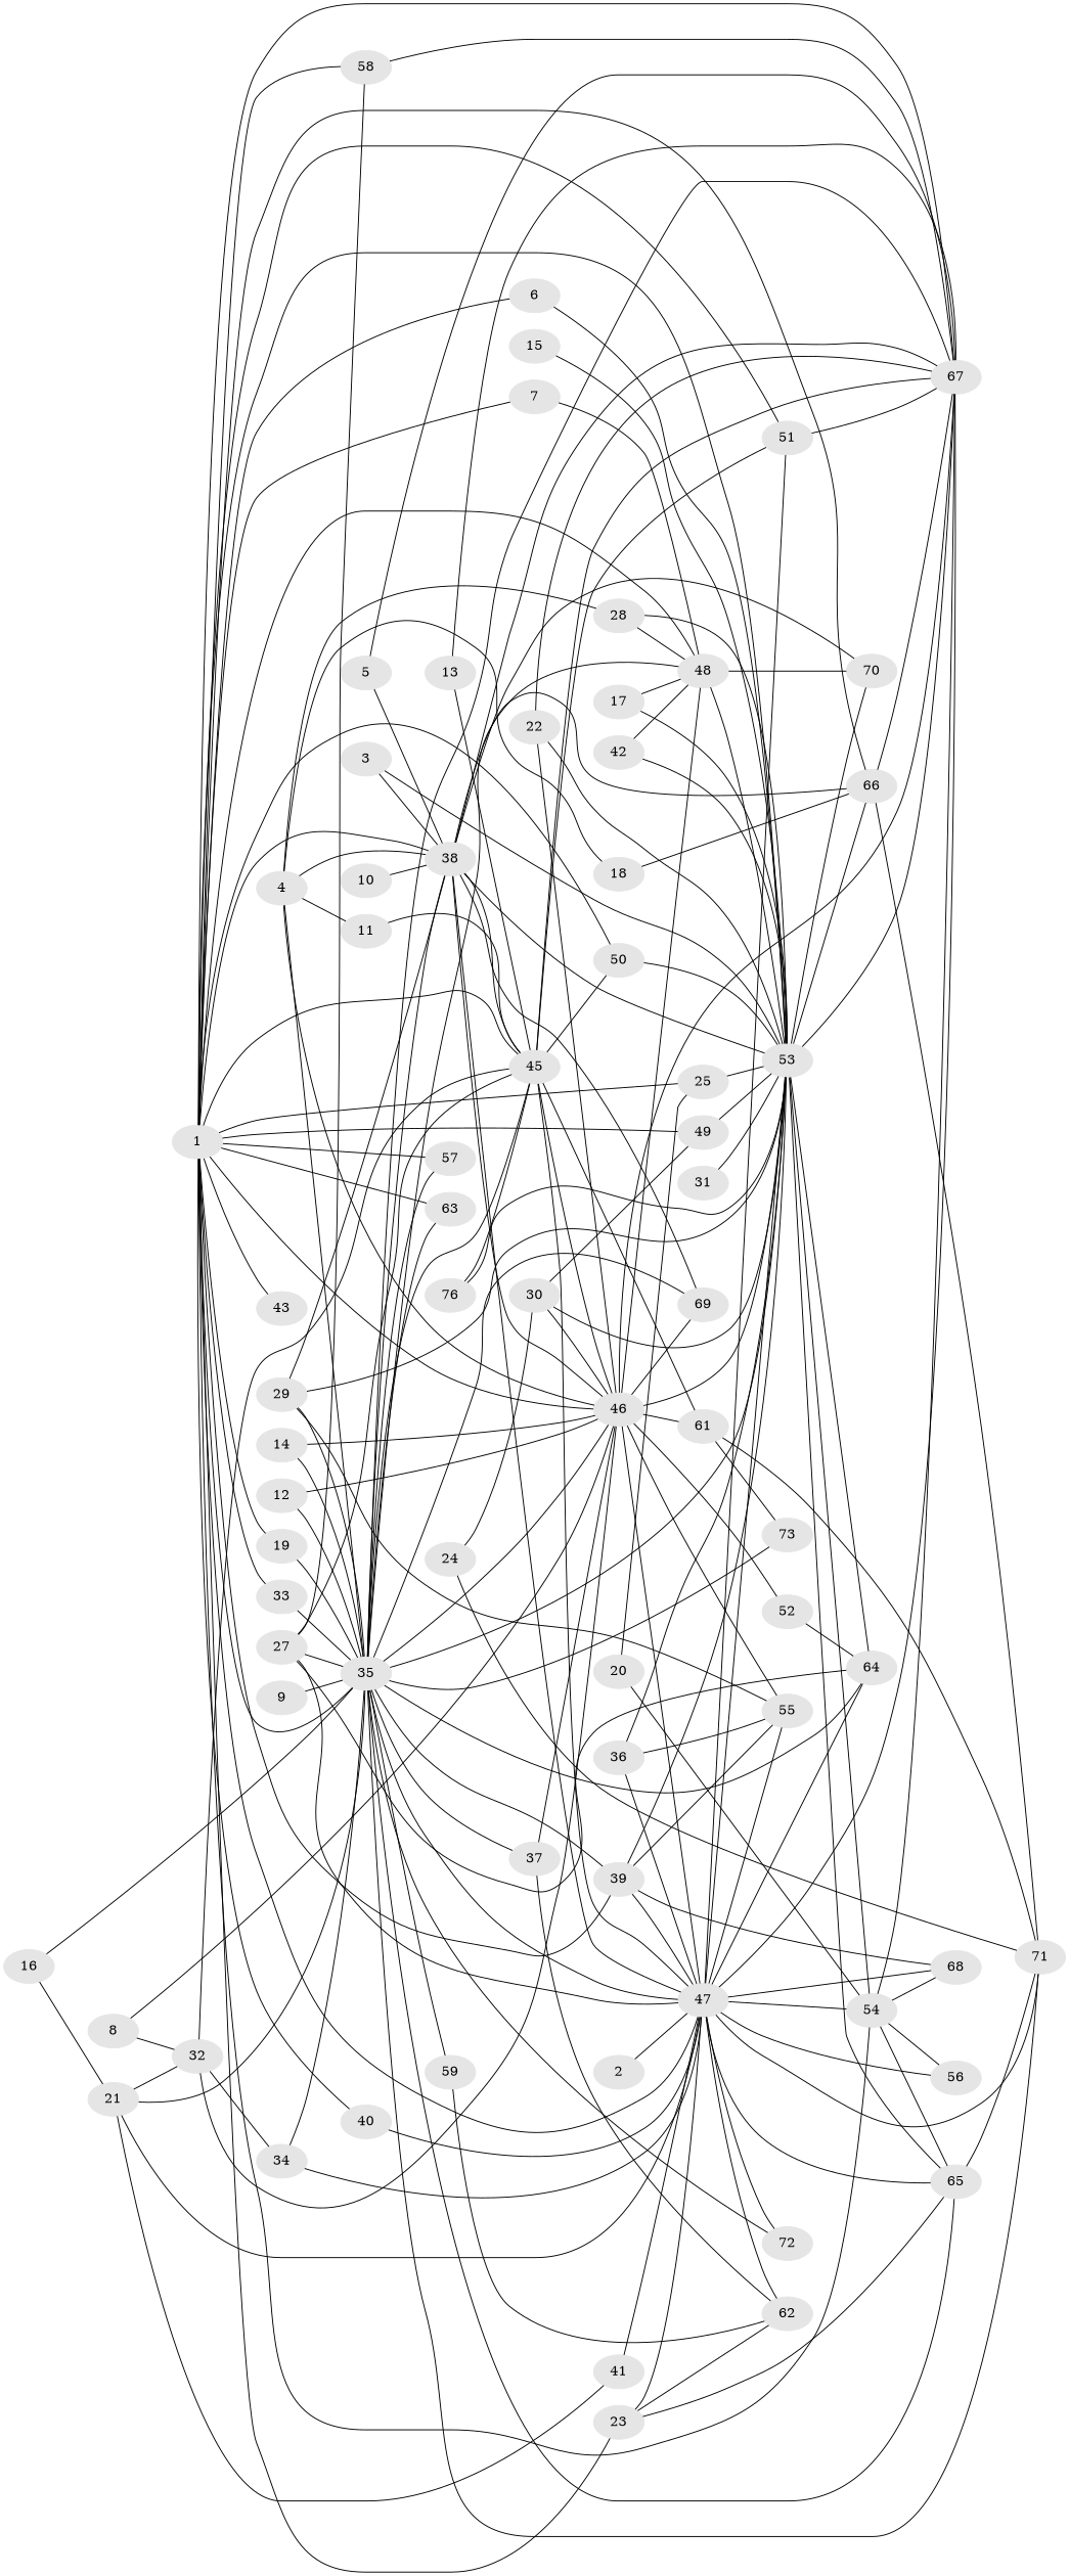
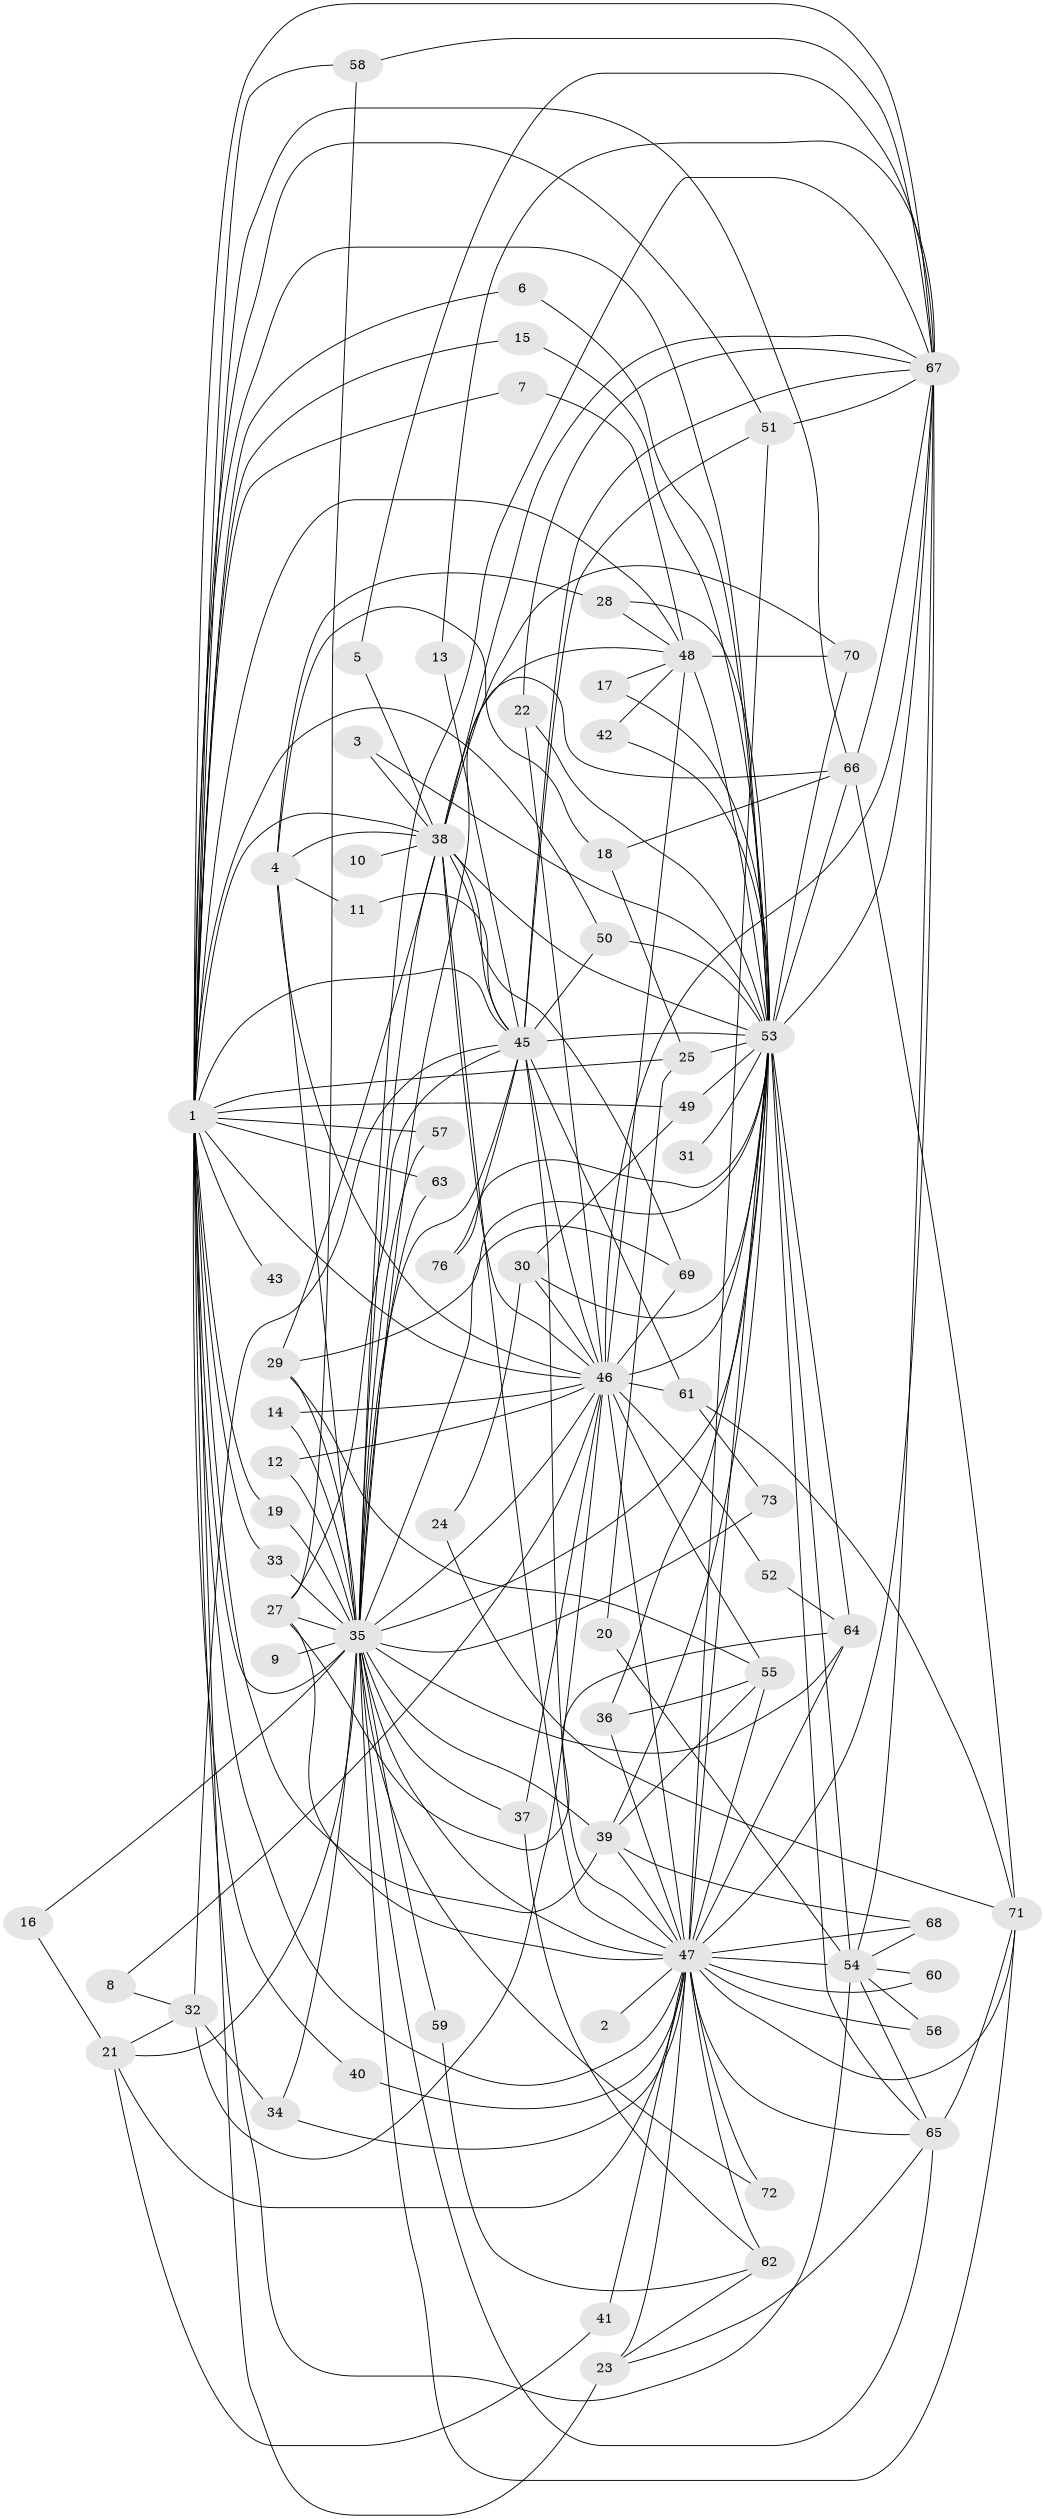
  graph {
    rankdir=LR
    node [color=gray90 style=filled]
    edge [weight=1.0]
    1
    6
    7
    15
    19
    23
    25
    33
    35
    38
    39
    40
    43
    45
    46
    47
    48
    49
    50
    51
    53
    54
    57
    58
    63
    66
    67
    62
    65
    71
    64
    37
    59
    69
    72
    73
    70
    55
    68
    61
    52
    56
+   60
    2
    3
    4
    11
    18
    28
    5
    8
    32
    34
    9
    10
    12
    13
    14
    16
    21
    41
    17
    20
    22
    24
    30
    n67 [label=76]
    27
    29
    31
    36
    42
    1 -- 6
    1 -- 7
+   1 -- 15
    1 -- 19
    1 -- 23
    1 -- 25
    1 -- 33
    1 -- 35 [weight=4.0]
    1 -- 38 [weight=2.0]
    1 -- 39
    1 -- 40
    1 -- 43
    1 -- 45 [weight=2.0]
    1 -- 46 [weight=3.0]
    1 -- 47 [weight=2.0]
    1 -- 48
    1 -- 49
    1 -- 50
    1 -- 51
    1 -- 53 [weight=2.0]
    1 -- 54
    1 -- 57
    1 -- 58
    1 -- 63
    1 -- 66
    1 -- 67 [weight=2.0]
    6 -- 53
    7 -- 48
    15 -- 53
    19 -- 35
    23 -- 47
    23 -- 62
    23 -- 65
    25 -- 53
    33 -- 35
    35 -- 38 [weight=3.0]
    35 -- 39
    35 -- 45 [weight=2.0]
    35 -- 46 [weight=2.0]
    35 -- 47 [weight=4.0]
    35 -- 48
    35 -- 53 [weight=2.0]
    35 -- 57
    35 -- 63 [weight=2.0]
    35 -- 67 [weight=3.0]
    35 -- 65 [weight=2.0]
    35 -- 71
    35 -- 64
    35 -- 37
    35 -- 59
    35 -- 69
    35 -- 72
    35 -- 73
    38 -- 45 [weight=2.0]
    38 -- 46
    38 -- 47
    38 -- 53 [weight=3.0]
    38 -- 66
    38 -- 67
    38 -- 69 [weight=2.0]
    38 -- 70
    39 -- 47
    39 -- 53 [weight=2.0]
    39 -- 55
    39 -- 68
    40 -- 47
    45 -- 46
    45 -- 47
    45 -- 50 [weight=2.0]
    45 -- 51
+   45 -- 53 [weight=3.0]
    45 -- 67
    45 -- 61
    46 -- 47
    46 -- 48
    46 -- 53 [weight=2.0]
    46 -- 67 [weight=2.0]
    46 -- 69
    46 -- 55 [weight=2.0]
    46 -- 61
    46 -- 52
    47 -- 51
    47 -- 53 [weight=2.0]
    47 -- 54
    47 -- 67 [weight=2.0]
    47 -- 62
    47 -- 65
    47 -- 71
    47 -- 64
    47 -- 72
    47 -- 55
    47 -- 68
    47 -- 56
+   47 -- 60
    48 -- 53
    48 -- 70
    49 -- 53 [weight=2.0]
    50 -- 53
    51 -- 67
    53 -- 54
    53 -- 66
    53 -- 67 [weight=2.0]
    53 -- 65 [weight=2.0]
    53 -- 64
    53 -- 70
    54 -- 67
    54 -- 65
    54 -- 68
    54 -- 56
+   54 -- 60
    58 -- 67
    66 -- 67
    66 -- 71
    65 -- 71
    37 -- 46 [weight=2.0]
    37 -- 62
    59 -- 62
    61 -- 71
    61 -- 73
    52 -- 64
    2 -- 47
    3 -- 38
    3 -- 53
    4 -- 35
    4 -- 38
    4 -- 46
    4 -- 11
    4 -- 18
    4 -- 28
    11 -- 45
+   18 -- 25
    18 -- 66
    28 -- 48
    28 -- 53
    5 -- 38
    5 -- 67
    8 -- 46
    8 -- 32
    32 -- 45 [weight=2.0]
    32 -- 46
    32 -- 34
    34 -- 35
    34 -- 47
    9 -- 35 [weight=2.0]
    10 -- 38
    12 -- 35
    12 -- 46
    13 -- 45
    13 -- 67
    14 -- 35
    14 -- 46
    16 -- 35
    16 -- 21
    21 -- 35
    21 -- 47
    21 -- 32
    21 -- 41
    41 -- 47 [weight=2.0]
    17 -- 48
    17 -- 53
    20 -- 25
    20 -- 54 [weight=2.0]
    22 -- 46
    22 -- 53
    22 -- 67
    24 -- 71
    24 -- 30
    30 -- 46
    30 -- 49
    30 -- 53 [weight=2.0]
    n67 -- 45
    n67 -- 53
    27 -- 35
    27 -- 45
    27 -- 47
    27 -- 58
    27 -- 64
    29 -- 35
    29 -- 38
    29 -- 53
    29 -- 55
    31 -- 53
    36 -- 47
    36 -- 53
    36 -- 55
    42 -- 48
    42 -- 53
  }
